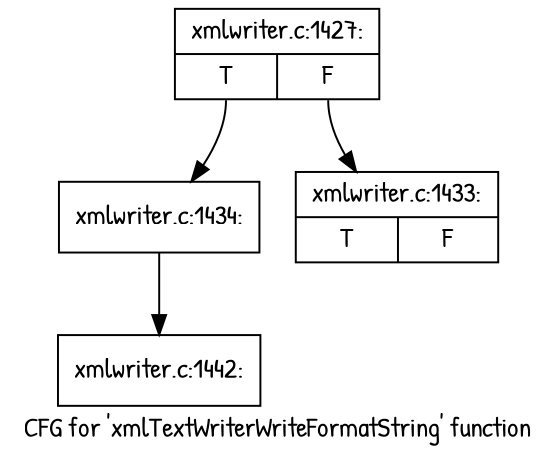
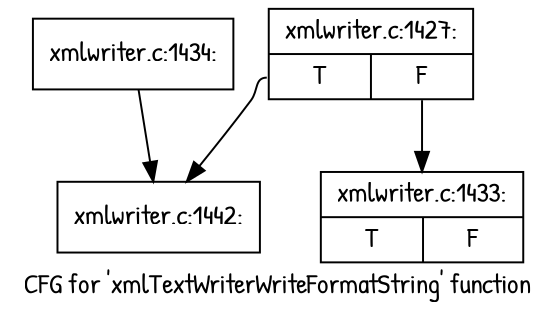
  digraph {
    fontname="Patrick Hand"
    label="CFG for 'xmlTextWriterWriteFormatString' function"
    node [fontname="Patrick Hand" shape=record]
    edge [fontname="Patrick Hand"]
    n1 [label="{xmlwriter.c:1427:|{<s0>T|<s1>F}}"]
    n2 [label="{xmlwriter.c:1434:}"]
    n3 [label="{xmlwriter.c:1433:|{<s0>T|<s1>F}}"]
    n4 [label="{xmlwriter.c:1442:}"]
-   n1 -> n2 [tailport=s0]
+   n1 -> n4 [tailport=s0]
    n1 -> n3 [tailport=s1]
    n2 -> n4
  }
